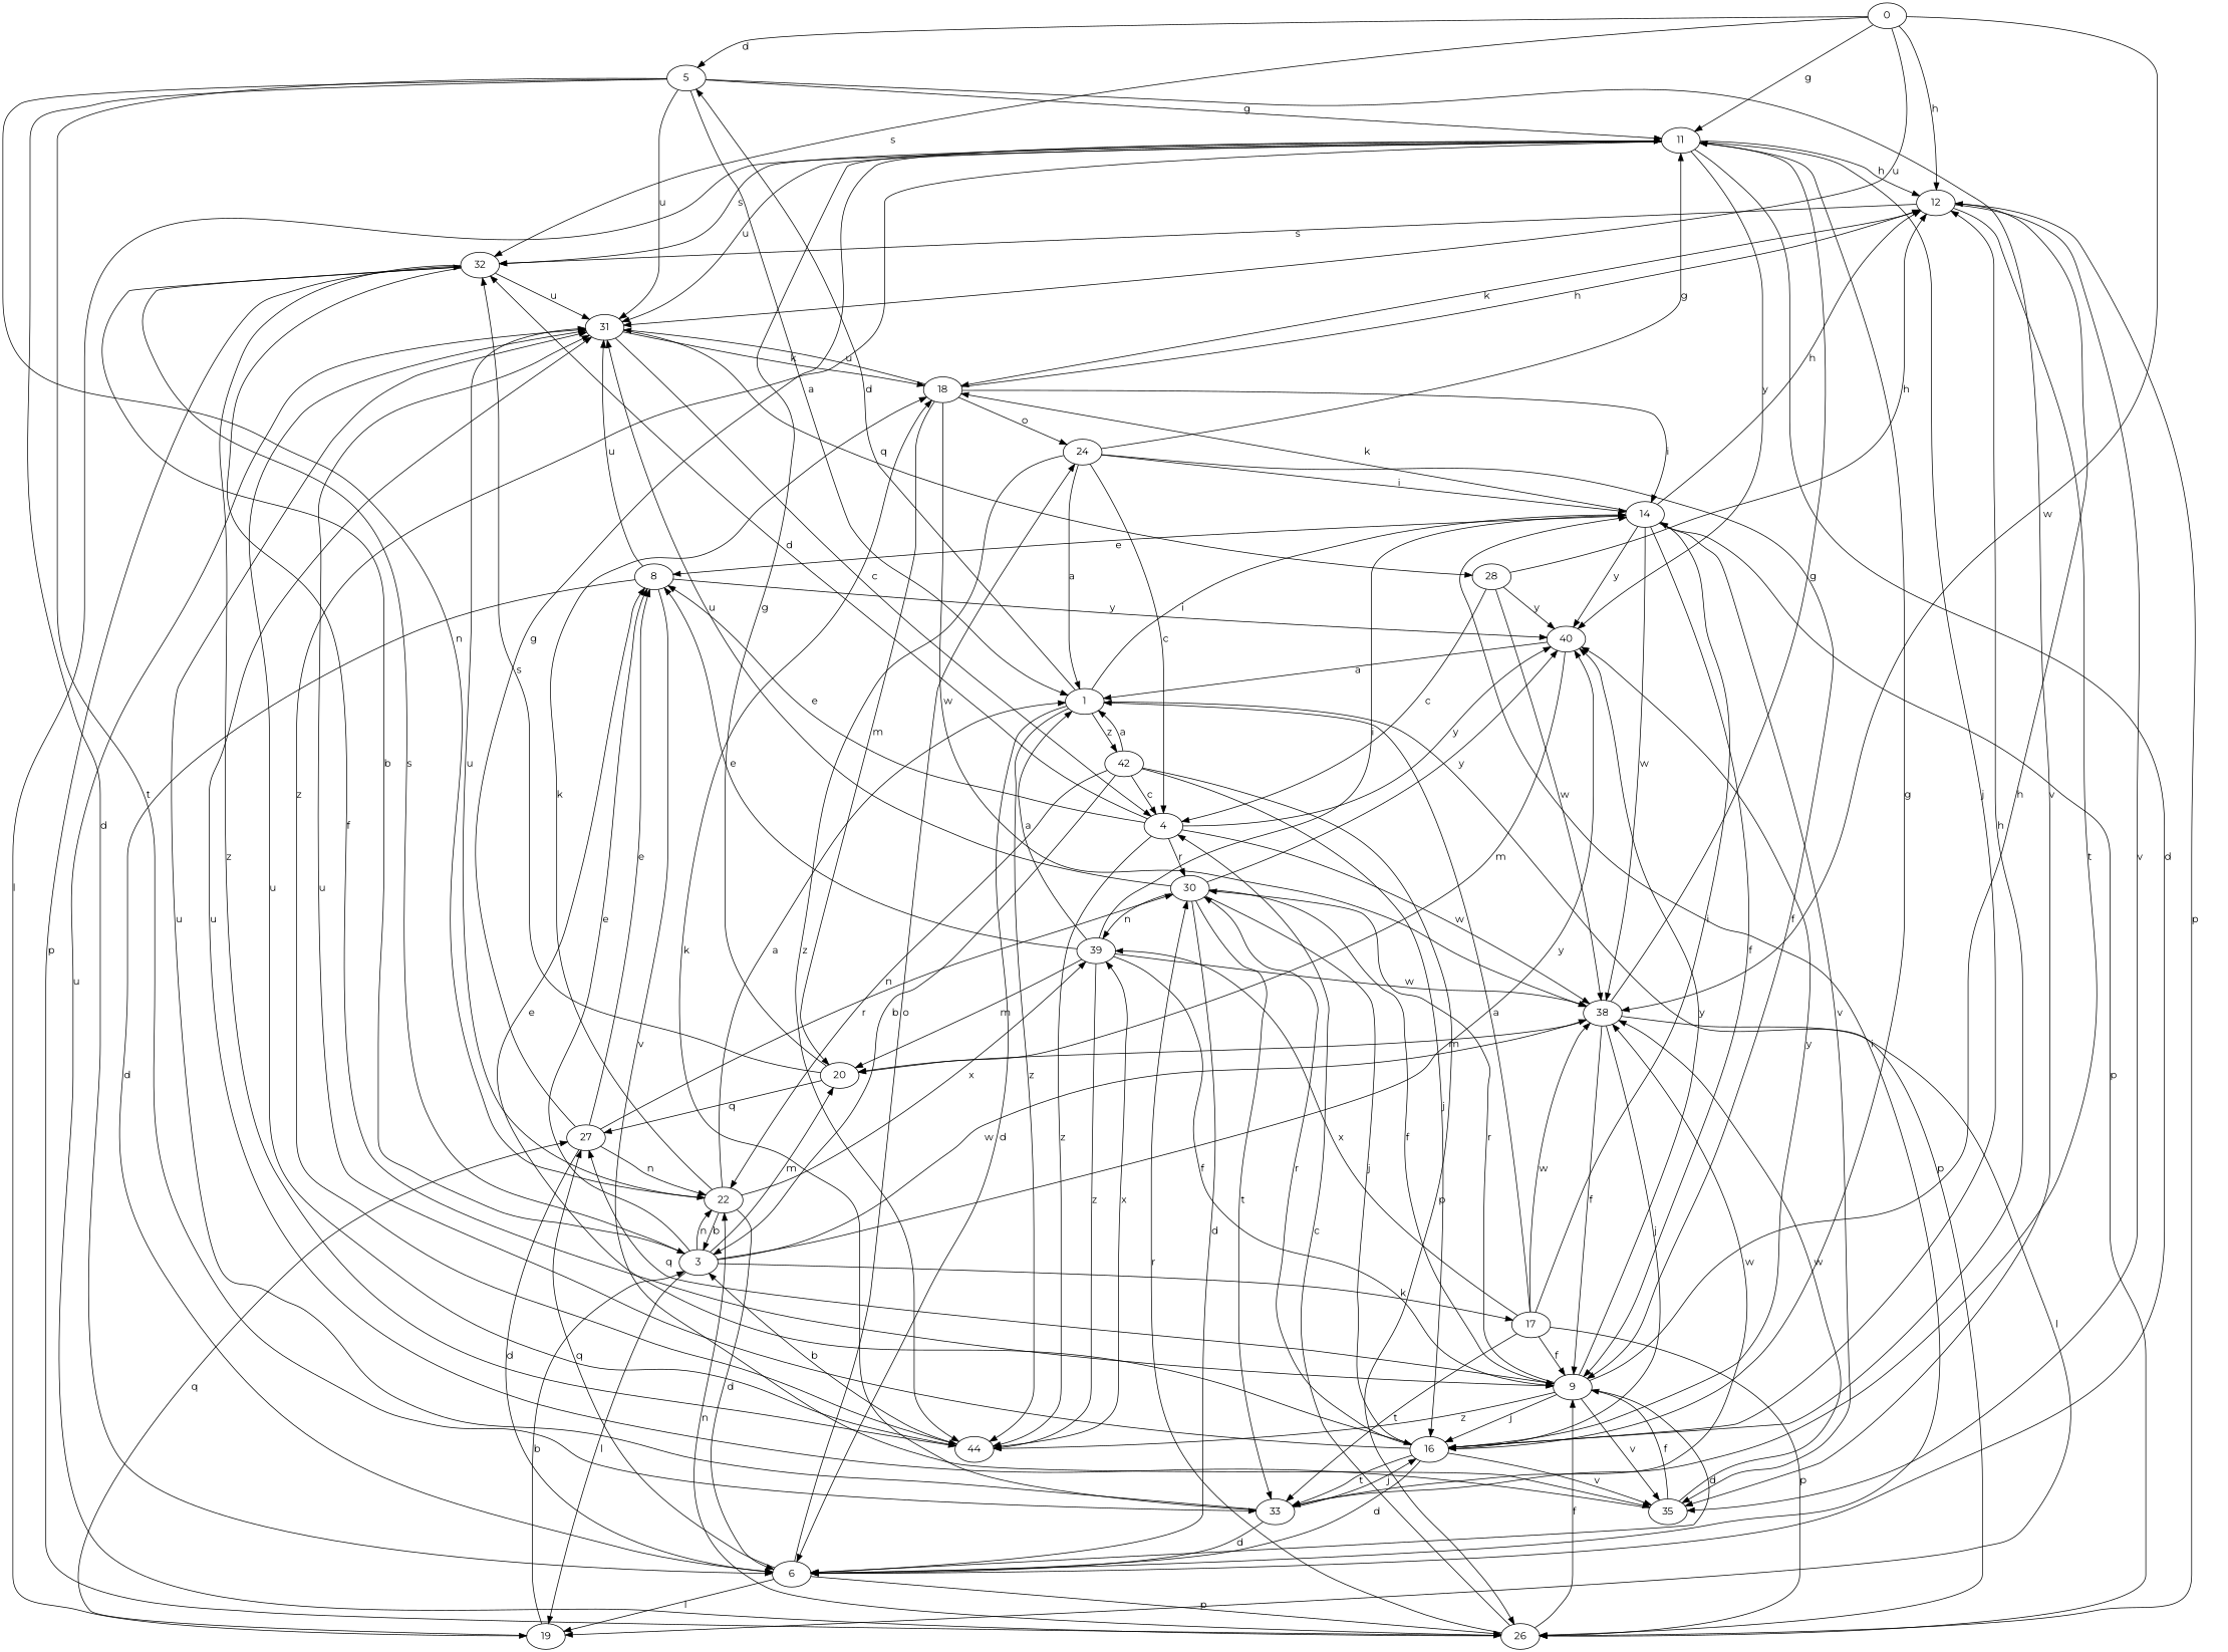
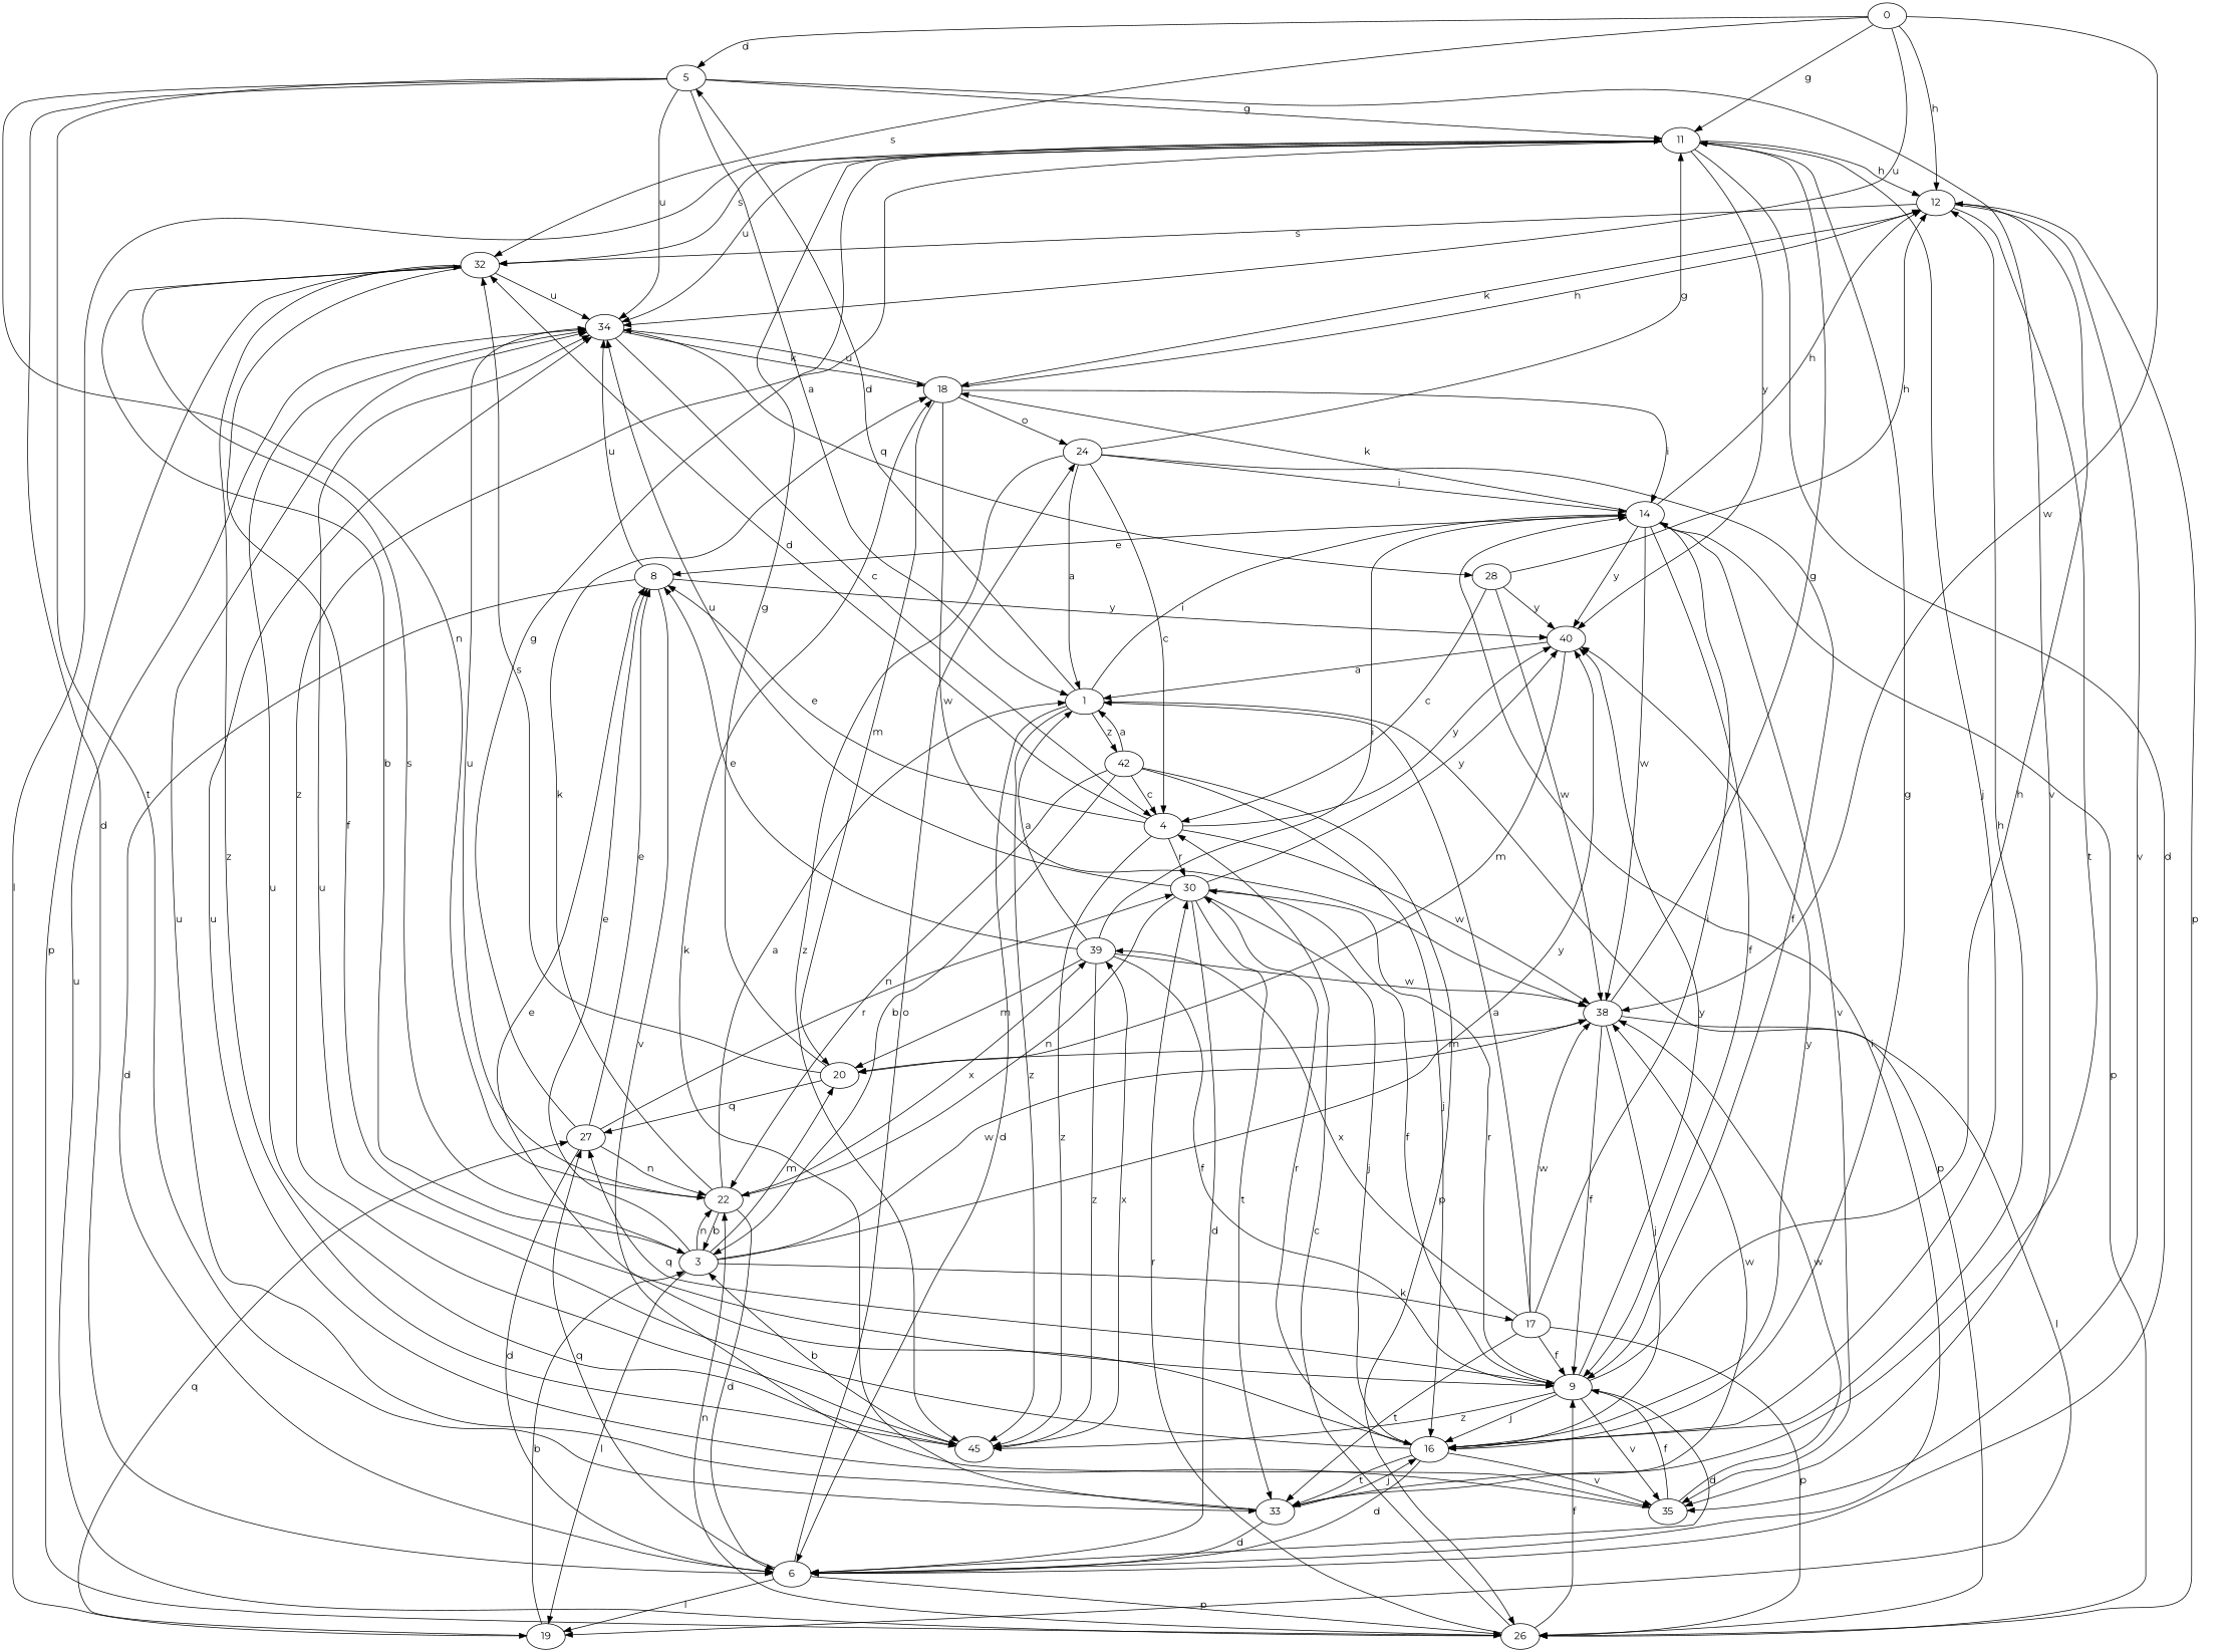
  strict digraph {
    fontname=Montserrat
    node [fontname=Montserrat]
    edge [fontname=Montserrat]
    0
    5
    11
    12
    32
-   34 [label=31]
+   34
    38
    1
    6
    22
    33
    35
-   44
+   44 [label=45]
    19
    40
    16
    26
    18
    3
    9
    4
    28
    20
    14
    42
    24
    27
    8
    30
    39
    17
    0 -> 5 [label=d]
    0 -> 11 [label=g]
    0 -> 12 [label=h]
    0 -> 32 [label=s]
    0 -> 34 [label=u]
    0 -> 38 [label=w]
    5 -> 11 [label=g]
    5 -> 34 [label=u]
    5 -> 1 [label=a]
    5 -> 6 [label=d]
    5 -> 22 [label=n]
    5 -> 33 [label=t]
    5 -> 35 [label=v]
    11 -> 12 [label=h]
    11 -> 32 [label=s]
    11 -> 34 [label=u]
    11 -> 6 [label=d]
    11 -> 44 [label=z]
    11 -> 19 [label=l]
    11 -> 40 [label=y]
    11 -> 16 [label=j]
    12 -> 32 [label=s]
    12 -> 33 [label=t]
    12 -> 35 [label=v]
    12 -> 26 [label=p]
    12 -> 18 [label=k]
    32 -> 34 [label=u]
    32 -> 44 [label=z]
    32 -> 26 [label=p]
    32 -> 3 [label=b]
    32 -> 9 [label=f]
    34 -> 18 [label=k]
    34 -> 4 [label=c]
    34 -> 28 [label=q]
    38 -> 11 [label=g]
    38 -> 19 [label=l]
    38 -> 16 [label=j]
    38 -> 9 [label=f]
    38 -> 20 [label=m]
    1 -> 5 [label=d]
    1 -> 6 [label=d]
    1 -> 44 [label=z]
    1 -> 26 [label=p]
    1 -> 14 [label=i]
    1 -> 42 [label=z]
    6 -> 19 [label=l]
    6 -> 26 [label=p]
    6 -> 14 [label=i]
    6 -> 24 [label=o]
    6 -> 27 [label=q]
    22 -> 34 [label=u]
    22 -> 1 [label=a]
    22 -> 6 [label=d]
    22 -> 18 [label=k]
    22 -> 3 [label=b]
    22 -> 39 [label=x]
    33 -> 34 [label=u]
    33 -> 38 [label=w]
    33 -> 6 [label=d]
    33 -> 16 [label=j]
    33 -> 18 [label=k]
    35 -> 34 [label=u]
    35 -> 38 [label=w]
    35 -> 9 [label=f]
    44 -> 34 [label=u]
    44 -> 3 [label=b]
    44 -> 39 [label=x]
    19 -> 3 [label=b]
    19 -> 27 [label=q]
    40 -> 1 [label=a]
    40 -> 20 [label=m]
    16 -> 11 [label=g]
    16 -> 12 [label=h]
    16 -> 34 [label=u]
    16 -> 6 [label=d]
    16 -> 33 [label=t]
    16 -> 35 [label=v]
    16 -> 40 [label=y]
    16 -> 8 [label=e]
    16 -> 30 [label=r]
    26 -> 34 [label=u]
    26 -> 22 [label=n]
    26 -> 9 [label=f]
    26 -> 4 [label=c]
    26 -> 30 [label=r]
    18 -> 12 [label=h]
    18 -> 34 [label=u]
    18 -> 38 [label=w]
    18 -> 20 [label=m]
    18 -> 14 [label=i]
    18 -> 24 [label=o]
    3 -> 32 [label=s]
    3 -> 38 [label=w]
    3 -> 22 [label=n]
    3 -> 19 [label=l]
    3 -> 40 [label=y]
    3 -> 20 [label=m]
    3 -> 8 [label=e]
    3 -> 17 [label=k]
    9 -> 12 [label=h]
    9 -> 6 [label=d]
    9 -> 35 [label=v]
    9 -> 44 [label=z]
    9 -> 40 [label=y]
    9 -> 16 [label=j]
    9 -> 27 [label=q]
    9 -> 30 [label=r]
    4 -> 32 [label=d]
    4 -> 38 [label=w]
    4 -> 44 [label=z]
    4 -> 40 [label=y]
    4 -> 8 [label=e]
    4 -> 30 [label=r]
    28 -> 12 [label=h]
    28 -> 38 [label=w]
    28 -> 40 [label=y]
    28 -> 4 [label=c]
    20 -> 11 [label=g]
    20 -> 32 [label=s]
    20 -> 27 [label=q]
    14 -> 12 [label=h]
    14 -> 38 [label=w]
    14 -> 35 [label=v]
    14 -> 40 [label=y]
    14 -> 26 [label=p]
    14 -> 18 [label=k]
    14 -> 9 [label=f]
    14 -> 8 [label=e]
    42 -> 1 [label=a]
    42 -> 22 [label=n]
    42 -> 16 [label=j]
    42 -> 26 [label=p]
    42 -> 3 [label=b]
    42 -> 4 [label=c]
    24 -> 11 [label=g]
    24 -> 1 [label=a]
    24 -> 44 [label=z]
    24 -> 9 [label=f]
    24 -> 4 [label=c]
    24 -> 14 [label=i]
    27 -> 11 [label=g]
    27 -> 6 [label=d]
    27 -> 22 [label=n]
    27 -> 8 [label=e]
    27 -> 30 [label=r]
    8 -> 34 [label=u]
    8 -> 6 [label=d]
    8 -> 35 [label=v]
    8 -> 40 [label=y]
    30 -> 34 [label=u]
    30 -> 6 [label=d]
-   30 -> 39 [label=n]
+   30 -> 22 [label=n]
    30 -> 33 [label=t]
    30 -> 40 [label=y]
    30 -> 16 [label=j]
    30 -> 9 [label=f]
    39 -> 38 [label=w]
    39 -> 1 [label=a]
    39 -> 44 [label=z]
    39 -> 9 [label=f]
    39 -> 20 [label=m]
    39 -> 14 [label=i]
    39 -> 8 [label=e]
    17 -> 38 [label=w]
    17 -> 1 [label=a]
    17 -> 33 [label=t]
    17 -> 26 [label=p]
    17 -> 9 [label=f]
    17 -> 14 [label=i]
    17 -> 39 [label=x]
  }
